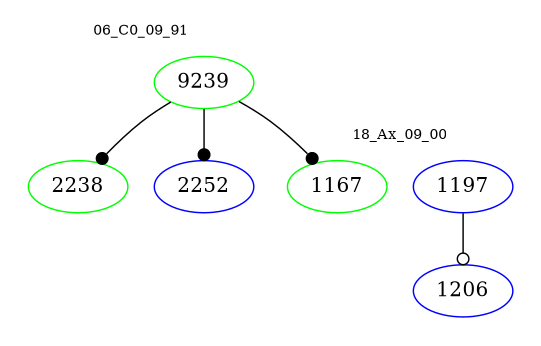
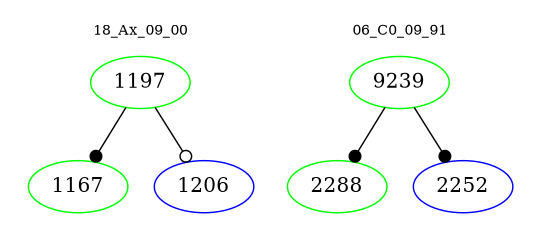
  digraph {
    node [color=green]
    edge [arrowhead=dot color=black]
-   n1 [color=blue label=1197]
+   n1 [label=1197]
    n2 [label=1167]
    n3 [color=blue label=1206]
    n4 [label=9239]
-   n5 [label=2238]
+   n5 [label=2288]
    n6 [color=blue label=2252]
    subgraph cluster_1 {
      color=white
      fontsize=10
      label="18_Ax_09_00"
      n1
      n2
      n3
    }
    subgraph cluster_2 {
      color=white
      fontsize=10
      label="06_C0_09_91"
      n4
      n5
      n6
    }
-   n4 -> n2
+   n1 -> n2
    n1 -> n3 [arrowhead=odot]
    n4 -> n5
    n4 -> n6
  }
